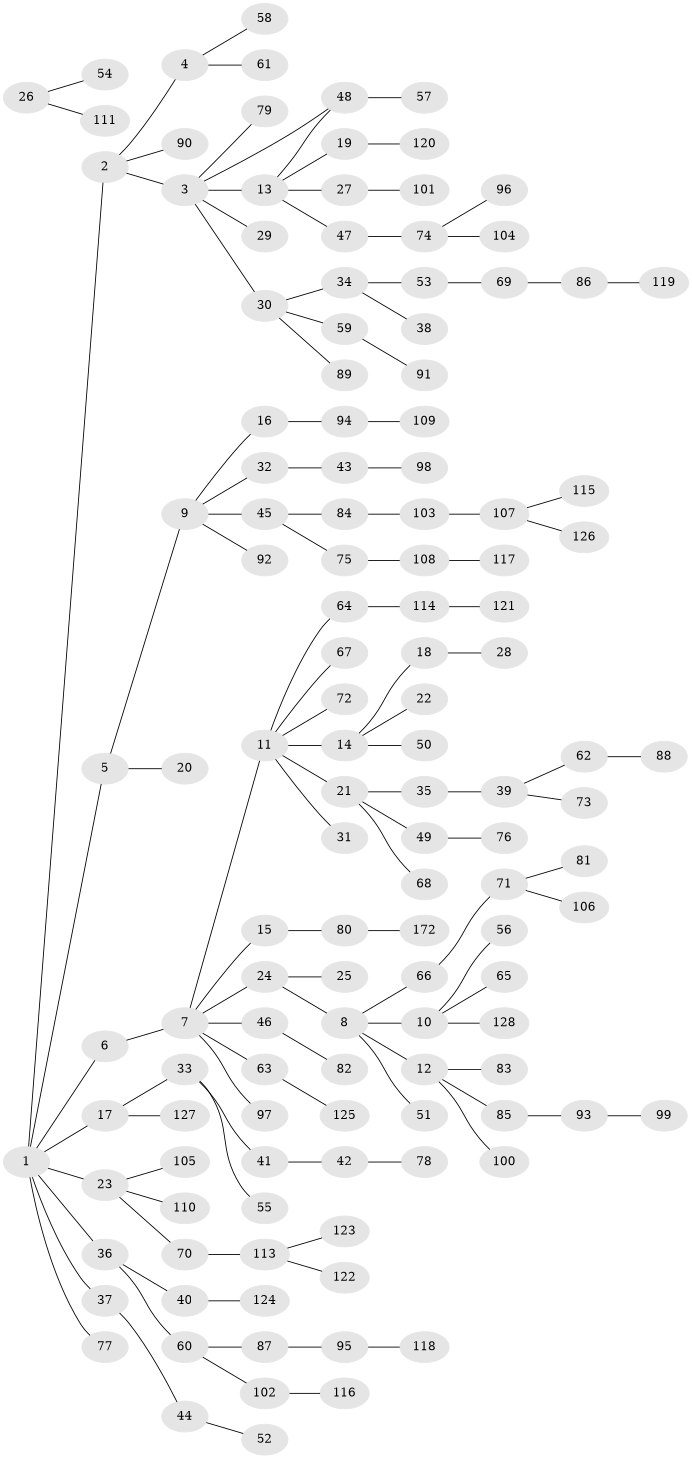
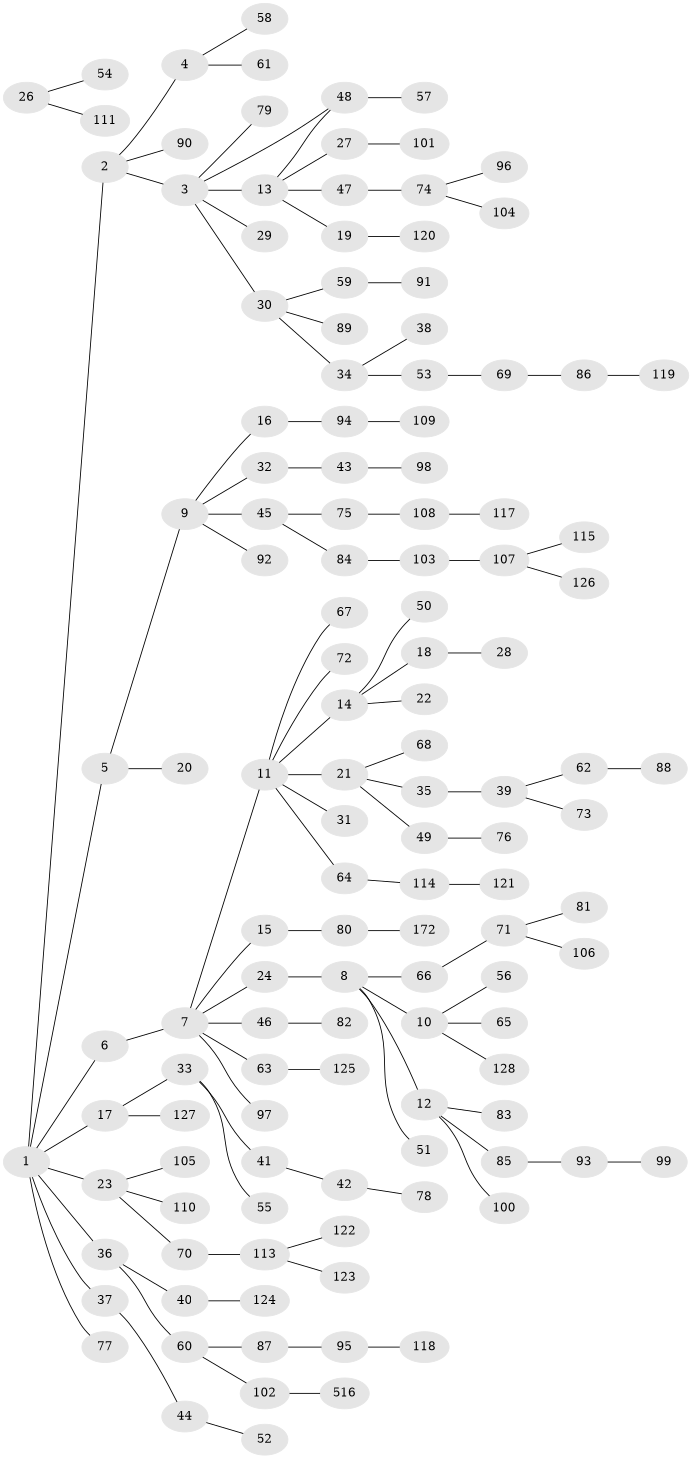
  graph {
    rankdir=LR
    node [color=gray90 style=filled]
    1
    2
    5
    6
    17
    23
    36
    37
    77
    3
    4
    90
    9
    20
    7
    33
    127
    70
    105
    110
    40
    60
    44
    13
    29
    30
    79
    48
    58
    61
    19
    27
    47
    26
    54
    111
    34
    59
    89
    16
    32
    45
    92
    11
    15
    24
    46
    63
    97
    8
    10
    12
    51
    66
    14
    21
    31
    64
    67
    72
    80
-   25
    82
    125
    56
    65
    128
    83
    85
    100
    71
    94
    43
    75
    84
    18
    22
    50
    35
    49
    68
    114
    93
    120
    101
    74
    57
    28
    n89 [label=172]
    109
    41
    55
    39
    76
    113
    38
    53
    91
    98
    42
    69
    62
    73
    124
    87
    102
    52
    88
    78
    108
    103
    96
    104
    86
    95
-   116
+   116 [label=516]
    121
    81
    106
    119
    122
    123
    117
    107
    99
    118
    115
    126
    1 -- 2
    1 -- 5
    1 -- 6
    1 -- 17
    1 -- 23
    1 -- 36
    1 -- 37
    1 -- 77
    2 -- 3
    2 -- 4
    2 -- 90
    5 -- 9
    5 -- 20
    6 -- 7
    17 -- 33
    17 -- 127
    23 -- 70
    23 -- 105
    23 -- 110
    36 -- 40
    36 -- 60
    37 -- 44
    3 -- 13
    3 -- 29
    3 -- 30
    3 -- 79
    3 -- 48
    4 -- 58
    4 -- 61
    9 -- 16
    9 -- 32
    9 -- 45
    9 -- 92
    7 -- 11
    7 -- 15
    7 -- 24
    7 -- 46
    7 -- 63
    7 -- 97
    33 -- 41
    33 -- 55
    70 -- 113
    40 -- 124
    60 -- 87
    60 -- 102
    44 -- 52
    13 -- 48
    13 -- 19
    13 -- 27
    13 -- 47
    30 -- 34
    30 -- 59
    30 -- 89
    48 -- 57
    19 -- 120
    27 -- 101
    47 -- 74
    26 -- 54
    26 -- 111
    34 -- 38
    34 -- 53
    59 -- 91
    16 -- 94
    32 -- 43
    45 -- 75
    45 -- 84
    11 -- 14
    11 -- 21
    11 -- 31
    11 -- 64
    11 -- 67
    11 -- 72
    15 -- 80
    24 -- 8
-   24 -- 25
    46 -- 82
    63 -- 125
    8 -- 10
    8 -- 12
    8 -- 51
    8 -- 66
    10 -- 56
    10 -- 65
    10 -- 128
    12 -- 83
    12 -- 85
    12 -- 100
    66 -- 71
    14 -- 18
    14 -- 22
    14 -- 50
    21 -- 35
    21 -- 49
    21 -- 68
    64 -- 114
    80 -- n89
    85 -- 93
    71 -- 81
    71 -- 106
    94 -- 109
    43 -- 98
    75 -- 108
    84 -- 103
    18 -- 28
    35 -- 39
    49 -- 76
    114 -- 121
    93 -- 99
    74 -- 96
    74 -- 104
    41 -- 42
    39 -- 62
    39 -- 73
    113 -- 122
    113 -- 123
    53 -- 69
    42 -- 78
    69 -- 86
    62 -- 88
    87 -- 95
    102 -- 116
    108 -- 117
    103 -- 107
    86 -- 119
    95 -- 118
    107 -- 115
    107 -- 126
  }
